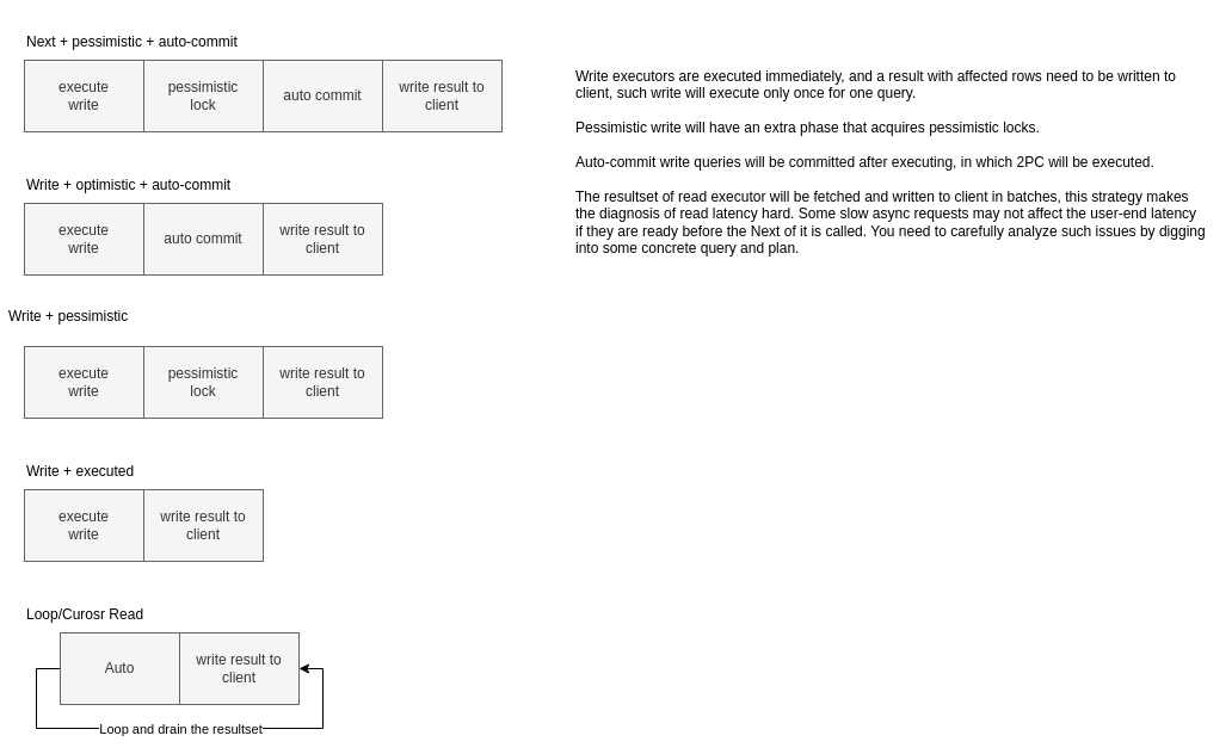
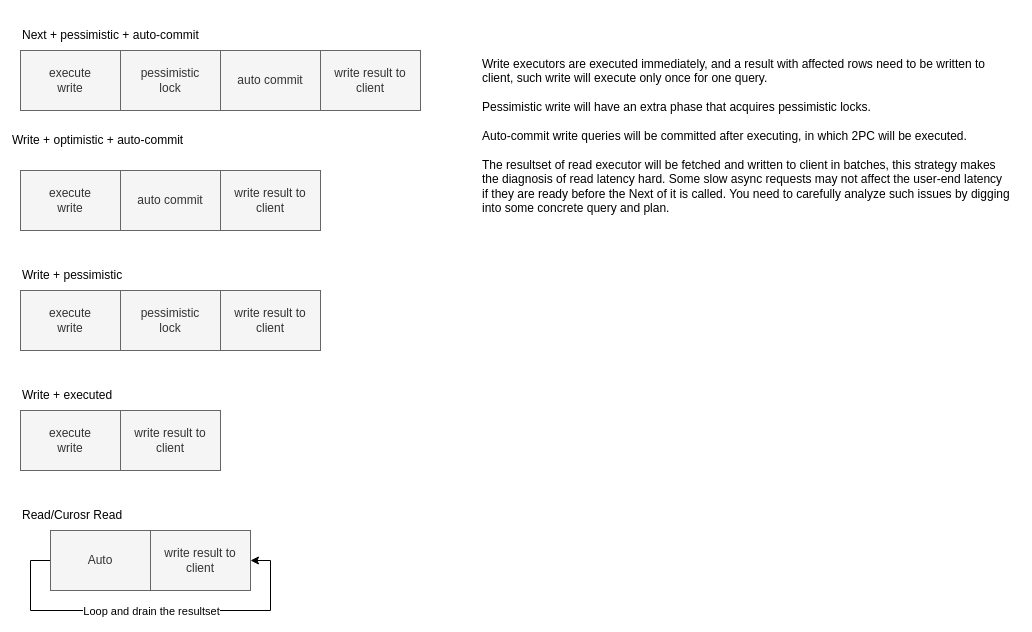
  <mxCell id="0" />
  <mxCell id="1" parent="0" />
  <mxCell id="2" value="" style="rounded=0;whiteSpace=wrap;html=1;" parent="1" vertex="1"><mxGeometry x="20" y="50" width="400" height="60" as="geometry" /></mxCell>
  <mxCell id="3" value="execute&lt;br&gt;write" style="rounded=0;whiteSpace=wrap;html=1;fillColor=#f5f5f5;strokeColor=#666666;fontColor=#333333;" parent="1" vertex="1"><mxGeometry x="20" y="50" width="100" height="60" as="geometry" /></mxCell>
  <mxCell id="4" value="Next + pessimistic + auto-commit" style="text;html=1;strokeColor=none;fillColor=none;align=left;verticalAlign=middle;whiteSpace=wrap;rounded=0;" parent="1" vertex="1"><mxGeometry x="20" y="20" width="190" height="30" as="geometry" /></mxCell>
  <mxCell id="5" value="pessimistic&lt;br&gt;lock" style="rounded=0;whiteSpace=wrap;html=1;fillColor=#f5f5f5;strokeColor=#666666;fontColor=#333333;" parent="1" vertex="1"><mxGeometry x="120" y="50" width="100" height="60" as="geometry" /></mxCell>
  <mxCell id="6" value="auto commit" style="rounded=0;whiteSpace=wrap;html=1;fillColor=#f5f5f5;strokeColor=#666666;fontColor=#333333;" parent="1" vertex="1"><mxGeometry x="220" y="50" width="100" height="60" as="geometry" /></mxCell>
  <mxCell id="7" value="" style="rounded=0;whiteSpace=wrap;html=1;" parent="1" vertex="1"><mxGeometry x="20" y="170" width="300" height="60" as="geometry" /></mxCell>
  <mxCell id="8" value="execute&lt;br&gt;write" style="rounded=0;whiteSpace=wrap;html=1;fillColor=#f5f5f5;strokeColor=#666666;fontColor=#333333;" parent="1" vertex="1"><mxGeometry x="20" y="170" width="100" height="60" as="geometry" /></mxCell>
- <mxCell id="9" value="Write + optimistic + auto-commit" style="text;html=1;strokeColor=none;fillColor=none;align=left;verticalAlign=middle;whiteSpace=wrap;rounded=0;" parent="1" vertex="1"><mxGeometry x="20" y="140" width="190" height="30" as="geometry" /></mxCell>
+ <mxCell id="9" value="Write + optimistic + auto-commit" style="text;html=1;strokeColor=none;fillColor=none;align=left;verticalAlign=middle;whiteSpace=wrap;rounded=0;" parent="1" vertex="1"><mxGeometry x="10" y="125" width="190" height="30" as="geometry" /></mxCell>
  <mxCell id="10" value="auto commit" style="rounded=0;whiteSpace=wrap;html=1;fillColor=#f5f5f5;strokeColor=#666666;fontColor=#333333;" parent="1" vertex="1"><mxGeometry x="120" y="170" width="100" height="60" as="geometry" /></mxCell>
  <mxCell id="11" value="" style="rounded=0;whiteSpace=wrap;html=1;" parent="1" vertex="1"><mxGeometry x="20" y="290" width="300" height="60" as="geometry" /></mxCell>
  <mxCell id="12" value="execute&lt;br&gt;write" style="rounded=0;whiteSpace=wrap;html=1;fillColor=#f5f5f5;strokeColor=#666666;fontColor=#333333;" parent="1" vertex="1"><mxGeometry x="20" y="290" width="100" height="60" as="geometry" /></mxCell>
- <mxCell id="13" value="Write + pessimistic" style="text;html=1;strokeColor=none;fillColor=none;align=left;verticalAlign=middle;whiteSpace=wrap;rounded=0;" parent="1" vertex="1"><mxGeometry x="5" y="250" width="190" height="30" as="geometry" /></mxCell>
+ <mxCell id="13" value="Write + pessimistic" style="text;html=1;strokeColor=none;fillColor=none;align=left;verticalAlign=middle;whiteSpace=wrap;rounded=0;" parent="1" vertex="1"><mxGeometry x="20" y="260" width="190" height="30" as="geometry" /></mxCell>
  <mxCell id="14" value="pessimistic&lt;br&gt;lock" style="rounded=0;whiteSpace=wrap;html=1;fillColor=#f5f5f5;strokeColor=#666666;fontColor=#333333;" parent="1" vertex="1"><mxGeometry x="120" y="290" width="100" height="60" as="geometry" /></mxCell>
  <mxCell id="15" value="" style="rounded=0;whiteSpace=wrap;html=1;" parent="1" vertex="1"><mxGeometry x="20" y="410" width="200" height="60" as="geometry" /></mxCell>
  <mxCell id="16" value="execute&lt;br&gt;write" style="rounded=0;whiteSpace=wrap;html=1;fillColor=#f5f5f5;strokeColor=#666666;fontColor=#333333;" parent="1" vertex="1"><mxGeometry x="20" y="410" width="100" height="60" as="geometry" /></mxCell>
  <mxCell id="17" value="Write + executed" style="text;html=1;strokeColor=none;fillColor=none;align=left;verticalAlign=middle;whiteSpace=wrap;rounded=0;" parent="1" vertex="1"><mxGeometry x="20" y="380" width="190" height="30" as="geometry" /></mxCell>
  <mxCell id="18" value="" style="rounded=0;whiteSpace=wrap;html=1;" parent="1" vertex="1"><mxGeometry x="50" y="530" width="200" height="60" as="geometry" /></mxCell>
  <mxCell id="19" style="edgeStyle=orthogonalEdgeStyle;rounded=0;orthogonalLoop=1;jettySize=auto;html=1;entryX=1;entryY=0.5;entryDx=0;entryDy=0;" parent="1" source="21" target="27" edge="1"><mxGeometry relative="1" as="geometry"><Array as="points"><mxPoint x="30" y="560" /><mxPoint x="30" y="610" /><mxPoint x="270" y="610" /><mxPoint x="270" y="560" /></Array></mxGeometry></mxCell>
  <mxCell id="20" value="Loop and drain the resultset" style="edgeLabel;html=1;align=center;verticalAlign=middle;resizable=0;points=[];" parent="19" vertex="1" connectable="0"><mxGeometry x="-0.063" y="-4" relative="1" as="geometry"><mxPoint x="12" y="-4" as="offset" /></mxGeometry></mxCell>
  <mxCell id="21" value="Auto" style="rounded=0;whiteSpace=wrap;html=1;fillColor=#f5f5f5;strokeColor=#666666;fontColor=#333333;" parent="1" vertex="1"><mxGeometry x="50" y="530" width="100" height="60" as="geometry" /></mxCell>
- <mxCell id="22" value="Loop/Curosr Read" style="text;html=1;strokeColor=none;fillColor=none;align=left;verticalAlign=middle;whiteSpace=wrap;rounded=0;" parent="1" vertex="1"><mxGeometry x="20" y="500" width="170" height="30" as="geometry" /></mxCell>
+ <mxCell id="22" value="Read/Curosr Read" style="text;html=1;strokeColor=none;fillColor=none;align=left;verticalAlign=middle;whiteSpace=wrap;rounded=0;" parent="1" vertex="1"><mxGeometry x="20" y="500" width="170" height="30" as="geometry" /></mxCell>
  <mxCell id="23" value="write result to&lt;br&gt;client" style="rounded=0;whiteSpace=wrap;html=1;fillColor=#f5f5f5;strokeColor=#666666;fontColor=#333333;" parent="1" vertex="1"><mxGeometry x="120" y="410" width="100" height="60" as="geometry" /></mxCell>
  <mxCell id="24" value="write result to&lt;br&gt;client" style="rounded=0;whiteSpace=wrap;html=1;fillColor=#f5f5f5;strokeColor=#666666;fontColor=#333333;" parent="1" vertex="1"><mxGeometry x="220" y="290" width="100" height="60" as="geometry" /></mxCell>
  <mxCell id="25" value="write result to&lt;br&gt;client" style="rounded=0;whiteSpace=wrap;html=1;fillColor=#f5f5f5;strokeColor=#666666;fontColor=#333333;" parent="1" vertex="1"><mxGeometry x="220" y="170" width="100" height="60" as="geometry" /></mxCell>
  <mxCell id="26" value="write result to&lt;br&gt;client" style="rounded=0;whiteSpace=wrap;html=1;fillColor=#f5f5f5;strokeColor=#666666;fontColor=#333333;" parent="1" vertex="1"><mxGeometry x="320" y="50" width="100" height="60" as="geometry" /></mxCell>
  <mxCell id="27" value="write result to&lt;br&gt;client" style="rounded=0;whiteSpace=wrap;html=1;fillColor=#f5f5f5;strokeColor=#666666;fontColor=#333333;" parent="1" vertex="1"><mxGeometry x="150" y="530" width="100" height="60" as="geometry" /></mxCell>
  <mxCell id="28" value="Write executors are executed immediately, and a result with affected rows need to be written to client, such write will execute only once for one query.&lt;br&gt;&lt;br&gt;Pessimistic write will have an extra phase that acquires pessimistic locks.&lt;br&gt;&lt;br&gt;Auto-commit write queries will be committed after executing, in which 2PC will be executed.&lt;br&gt;&lt;br&gt;The resultset of read executor will be fetched and written to client in batches, this strategy makes the diagnosis of read latency hard. Some slow async requests may not affect the user-end latency if they are ready before the Next of it is called. You need to carefully analyze such issues by digging into some&amp;nbsp;concrete query and plan." style="text;html=1;strokeColor=none;fillColor=none;align=left;verticalAlign=top;whiteSpace=wrap;rounded=0;" parent="1" vertex="1"><mxGeometry x="480" y="50" width="530" height="360" as="geometry" /></mxCell>
